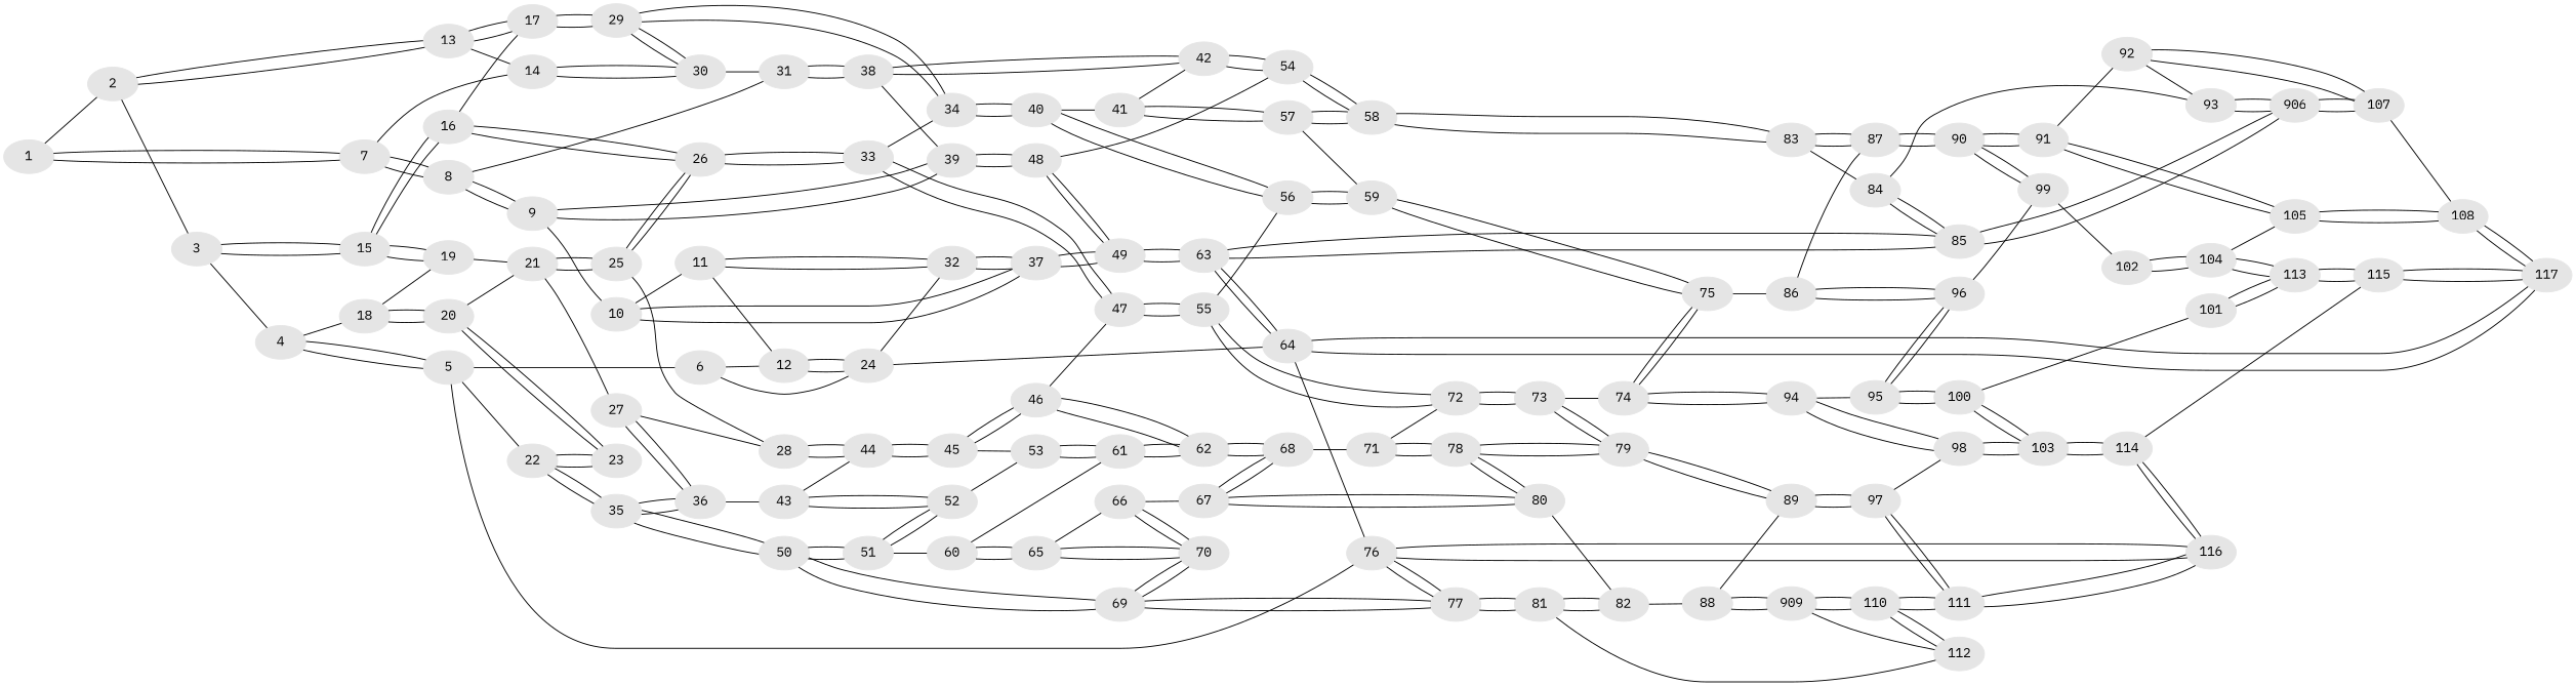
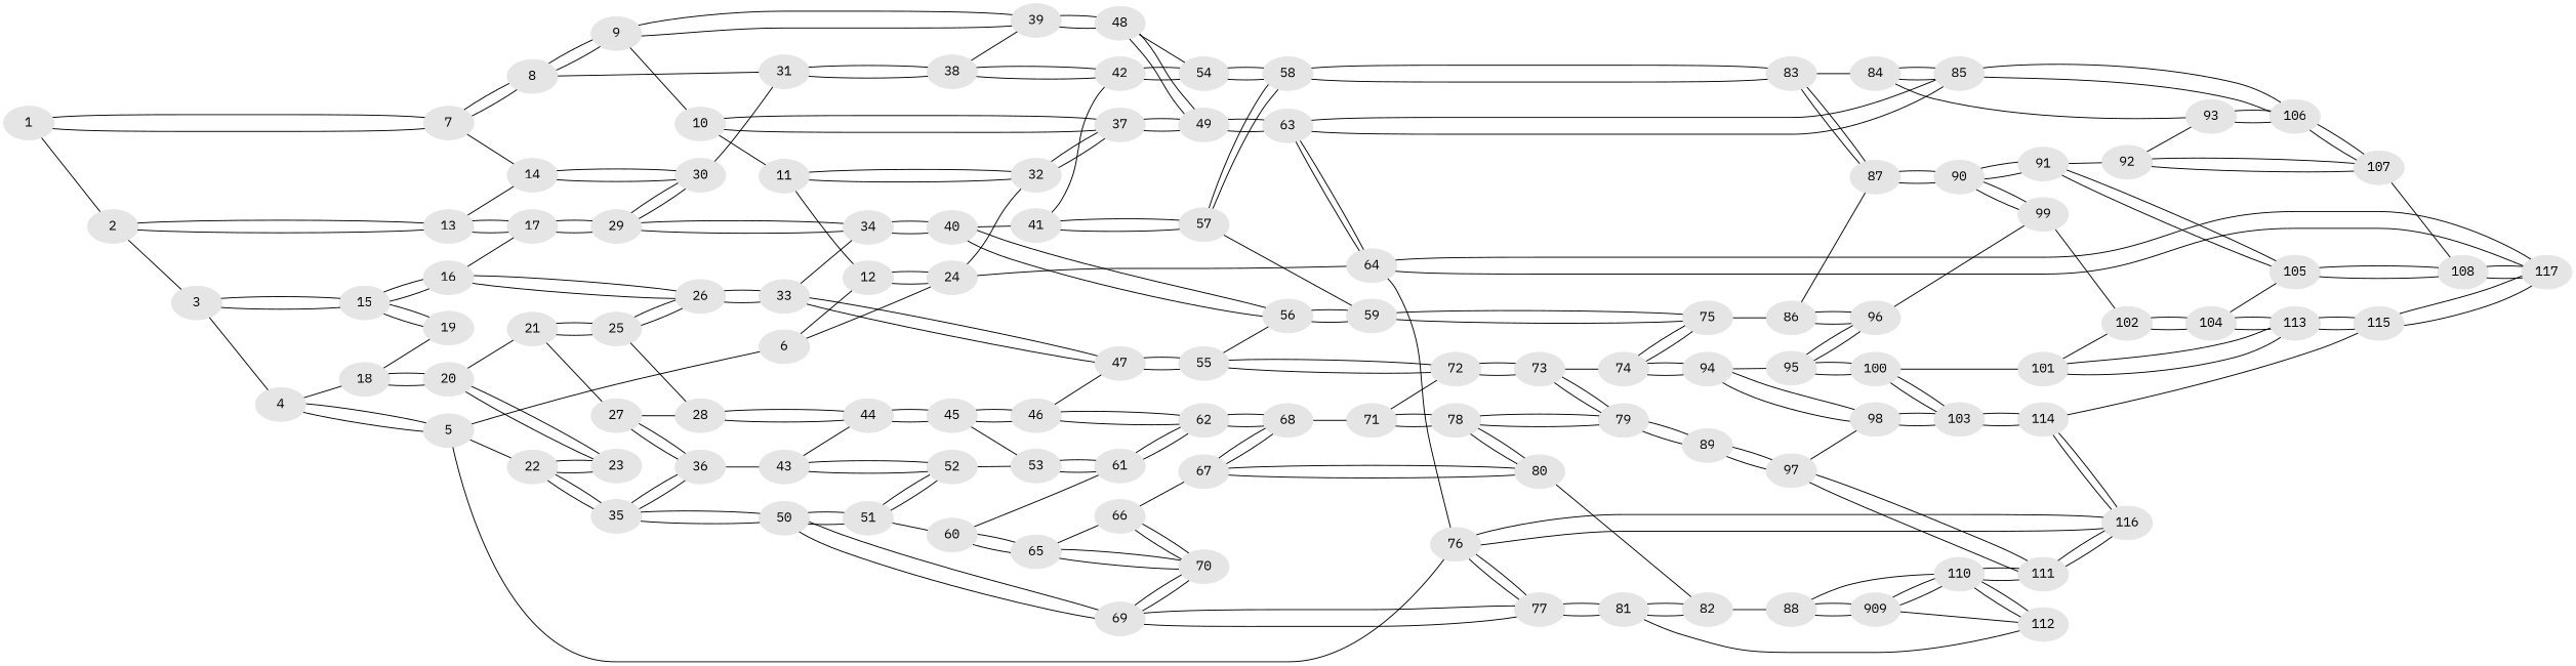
  graph {
    fontname="IBM Plex Mono"
    rankdir=LR
    node [color=gray90 fontname="IBM Plex Mono" style=filled]
    edge [fontname="IBM Plex Mono"]
    1
    2
    7
    3
    13
    8
    14
    4
    15
    17
    5
    18
    16
    19
    6
    22
    76
    20
    12
    24
    23
    35
    77
    116
    32
    64
    9
    31
    30
    10
    39
    38
    11
    37
    48
    49
    29
    26
    21
    33
    34
    25
    27
    28
    36
    50
    117
    44
    47
    43
    45
    40
    42
    55
    41
    56
    51
    69
    52
    63
    54
    57
    59
    58
    53
    46
    62
    61
    68
    72
    85
    60
    70
    65
    83
    73
    75
    84
    87
    86
    66
    71
-   106 [label=906]
+   106
    67
    80
    82
    78
    81
    79
    74
    94
    89
    95
    98
    96
    112
    97
    88
    n99 [label=909]
    93
    90
    107
    99
    91
    110
    111
    92
    105
    102
    108
    100
    103
    101
    114
    104
    113
    115
    1 -- 2
    1 -- 7
    1 -- 7
    2 -- 3
    2 -- 13
    2 -- 13
    7 -- 8
    7 -- 8
    7 -- 14
    3 -- 4
    3 -- 15
    3 -- 15
    13 -- 14
    13 -- 17
    13 -- 17
    8 -- 9
    8 -- 9
    8 -- 31
    14 -- 30
    14 -- 30
    4 -- 5
    4 -- 5
    4 -- 18
    15 -- 16
    15 -- 16
    15 -- 19
    15 -- 19
    17 -- 29
    17 -- 29
    5 -- 6
    5 -- 22
    5 -- 76
    18 -- 19
    18 -- 20
    18 -- 20
    16 -- 17
    16 -- 26
    16 -- 26
-   19 -- 21
    6 -- 12
    6 -- 24
    22 -- 23
    22 -- 23
    22 -- 35
    22 -- 35
    76 -- 77
    76 -- 77
    76 -- 116
    76 -- 116
    20 -- 23
    20 -- 23
    20 -- 21
    12 -- 24
    12 -- 24
    24 -- 32
    24 -- 64
    35 -- 36
    35 -- 36
    35 -- 50
    35 -- 50
    77 -- 81
    77 -- 81
    32 -- 37
    32 -- 37
    64 -- 76
    64 -- 117
    64 -- 117
    9 -- 10
    9 -- 39
    9 -- 39
    31 -- 38
    31 -- 38
    30 -- 31
    10 -- 11
    10 -- 37
    10 -- 37
    39 -- 48
    39 -- 48
    38 -- 39
    38 -- 42
    38 -- 42
    11 -- 12
    11 -- 32
    11 -- 32
    37 -- 49
    37 -- 49
    48 -- 49
    48 -- 49
    48 -- 54
    49 -- 63
    49 -- 63
    29 -- 30
    29 -- 30
    29 -- 34
    29 -- 34
    26 -- 33
    26 -- 33
    21 -- 25
    21 -- 25
    21 -- 27
    33 -- 34
    33 -- 47
    33 -- 47
    34 -- 40
    34 -- 40
    25 -- 26
    25 -- 26
    25 -- 28
    27 -- 28
    27 -- 36
    27 -- 36
    28 -- 44
    28 -- 44
    36 -- 43
    50 -- 51
    50 -- 51
    50 -- 69
    50 -- 69
    44 -- 45
    44 -- 45
    47 -- 55
    47 -- 55
    43 -- 44
    43 -- 52
    43 -- 52
    45 -- 53
    45 -- 46
    45 -- 46
    40 -- 41
    40 -- 56
    40 -- 56
    42 -- 54
    42 -- 54
    55 -- 56
    55 -- 72
    55 -- 72
    41 -- 42
    41 -- 57
    41 -- 57
    56 -- 59
    56 -- 59
    51 -- 52
    51 -- 52
    51 -- 60
    69 -- 77
    69 -- 77
    69 -- 70
    69 -- 70
    52 -- 53
    63 -- 64
    63 -- 64
    63 -- 85
    63 -- 85
    54 -- 58
    54 -- 58
    57 -- 59
    57 -- 58
    57 -- 58
    59 -- 75
    59 -- 75
    58 -- 83
    58 -- 83
    53 -- 61
    53 -- 61
    46 -- 47
    46 -- 62
    46 -- 62
    62 -- 68
    62 -- 68
    61 -- 62
    61 -- 62
    68 -- 71
    72 -- 73
    72 -- 73
    85 -- 106
    85 -- 106
    60 -- 61
    60 -- 65
    60 -- 65
    65 -- 70
    65 -- 70
    65 -- 66
    83 -- 84
    83 -- 87
    83 -- 87
    73 -- 79
    73 -- 79
    73 -- 74
    75 -- 86
    84 -- 85
    84 -- 85
    84 -- 93
    87 -- 90
    87 -- 90
    86 -- 87
    86 -- 96
    86 -- 96
    66 -- 70
    66 -- 70
    66 -- 67
    71 -- 72
    71 -- 78
    71 -- 78
    106 -- 107
    106 -- 107
    67 -- 68
    67 -- 68
    67 -- 80
    67 -- 80
    80 -- 82
    82 -- 88
    78 -- 80
    78 -- 80
    78 -- 79
    78 -- 79
    81 -- 82
    81 -- 82
    81 -- 112
    79 -- 89
    79 -- 89
    74 -- 75
    74 -- 75
    74 -- 94
    74 -- 94
    94 -- 95
    94 -- 98
    94 -- 98
    89 -- 97
    89 -- 97
    95 -- 96
    95 -- 96
    95 -- 100
    95 -- 100
    98 -- 103
    98 -- 103
    96 -- 99
    97 -- 98
    97 -- 111
    97 -- 111
-   88 -- 89
+   88 -- 110
    88 -- n99
    88 -- n99
    n99 -- 112
    n99 -- 110
    n99 -- 110
    93 -- 106
    93 -- 106
    90 -- 99
    90 -- 99
    90 -- 91
    90 -- 91
    107 -- 108
    99 -- 102
    91 -- 92
    91 -- 105
    91 -- 105
    110 -- 112
    110 -- 112
    110 -- 111
    110 -- 111
    111 -- 116
    111 -- 116
    92 -- 93
    92 -- 107
    92 -- 107
    105 -- 108
    105 -- 108
    102 -- 104
    102 -- 104
    108 -- 117
    108 -- 117
    100 -- 103
    100 -- 103
    100 -- 101
    103 -- 114
    103 -- 114
+   101 -- 102
    101 -- 113
    101 -- 113
    114 -- 116
    114 -- 116
    114 -- 115
    104 -- 105
    104 -- 113
    104 -- 113
    113 -- 115
    113 -- 115
    115 -- 117
    115 -- 117
  }
